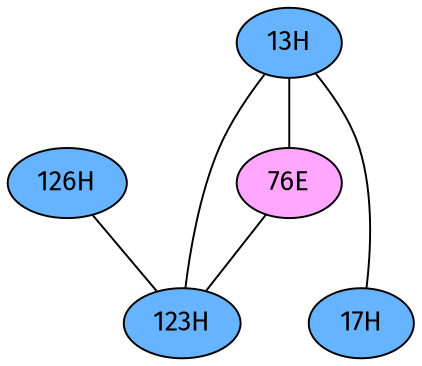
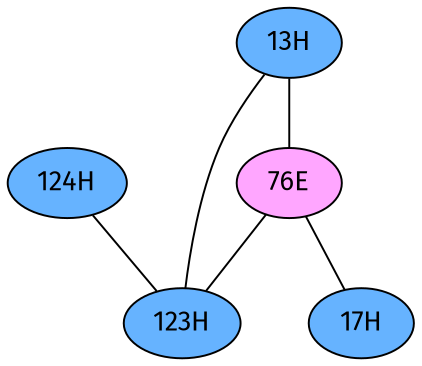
  graph {
    fontname="Fira Sans"
    node [fillcolor="#66B3FF" fontname="Fira Sans" style=radial]
    edge [fontname="Fira Sans" penwidth=1]
    n1 [label="123H"]
-   "126H"
+   "126H" [label="124H"]
    n3 [label="13H"]
    "76E" [fillcolor="#FFA6FF"]
    "17H"
    "126H" -- n1
    n3 -- n1
    n3 -- "76E"
-   n3 -- "17H"
+   "76E" -- "17H"
    "76E" -- n1
  }
